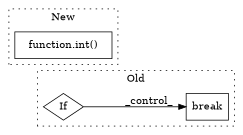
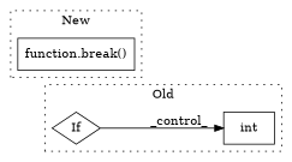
  digraph {
    rankdir=LR
    node [shape=box]
-   n1 [a=94 l=5 label=break s=3350]
+   n1 [a=94 l=5 label=int s=3350]
    n2 [a=96 l=3 label=If s=3253 shape=diamond]
-   n3 [a=75 l="4,1" label="function.int()" s="3223,3271"]
+   n3 [a=75 l="4,1" label="function.break()" s="3223,3271"]
    subgraph cluster_1 {
      label=Old
      style=dotted
      n1
      n2
    }
    subgraph cluster_2 {
      label=New
      style=dotted
      n3
    }
    n2 -> n1 [label=_control_]
  }
